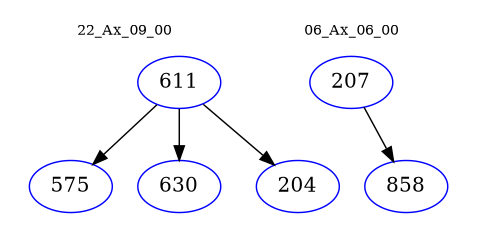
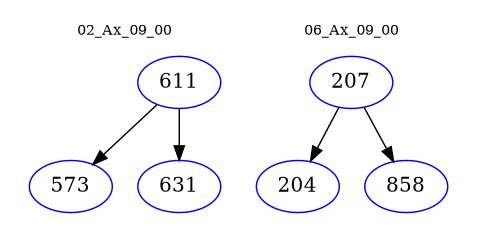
  digraph {
    node [color=blue]
    edge [color=black]
    n1 [label=611]
-   n2 [label=575]
-   n3 [label=630]
+   n2 [label=573]
+   n3 [label=631]
    n4 [label=207]
    n5 [label=204]
    n6 [label=858]
    subgraph cluster_1 {
      color=white
      fontsize=10
-     label="22_Ax_09_00"
+     label="02_Ax_09_00"
      n1
      n2
      n3
    }
    subgraph cluster_2 {
      color=white
      fontsize=10
-     label="06_Ax_06_00"
+     label="06_Ax_09_00"
      n4
      n5
      n6
    }
    n1 -> n2
    n1 -> n3
-   n1 -> n5
+   n4 -> n5
    n4 -> n6
  }
